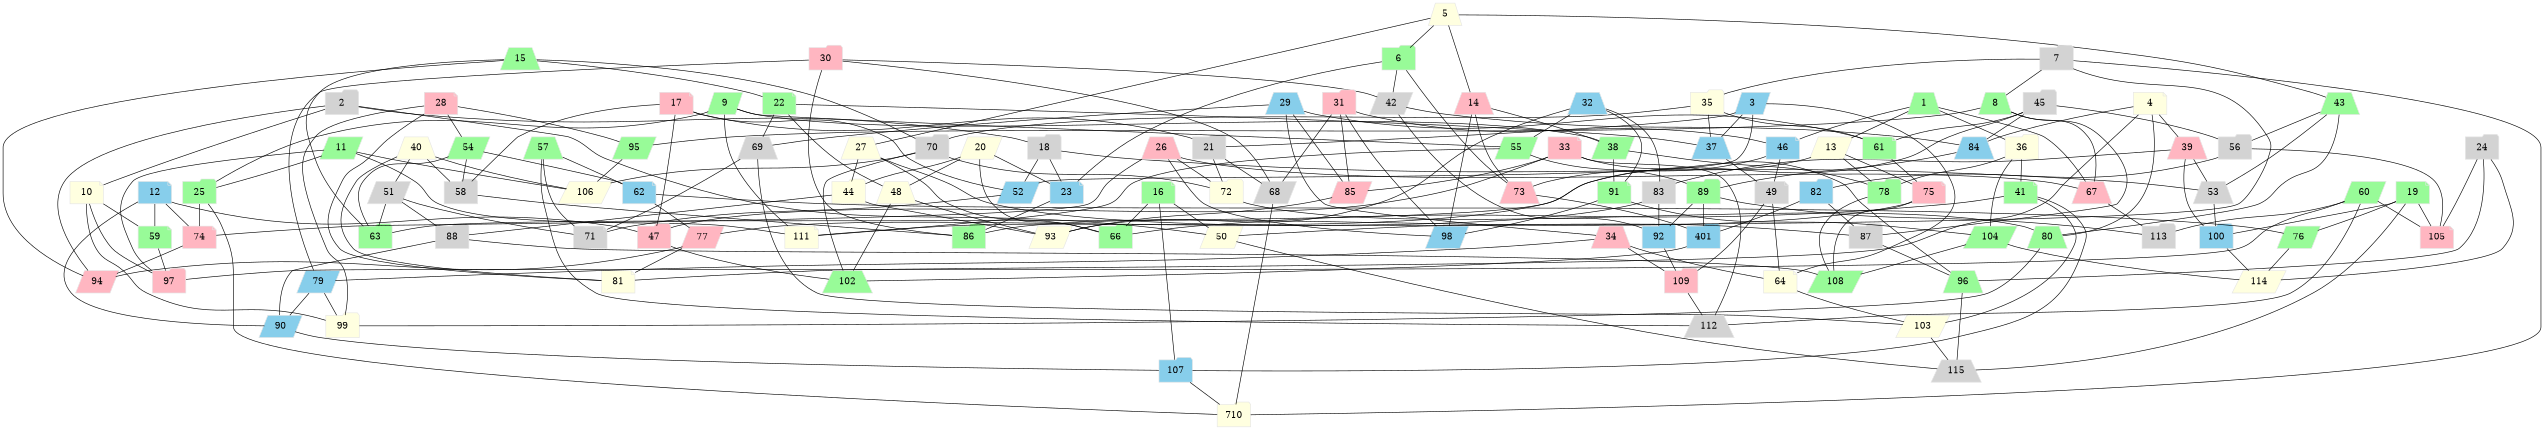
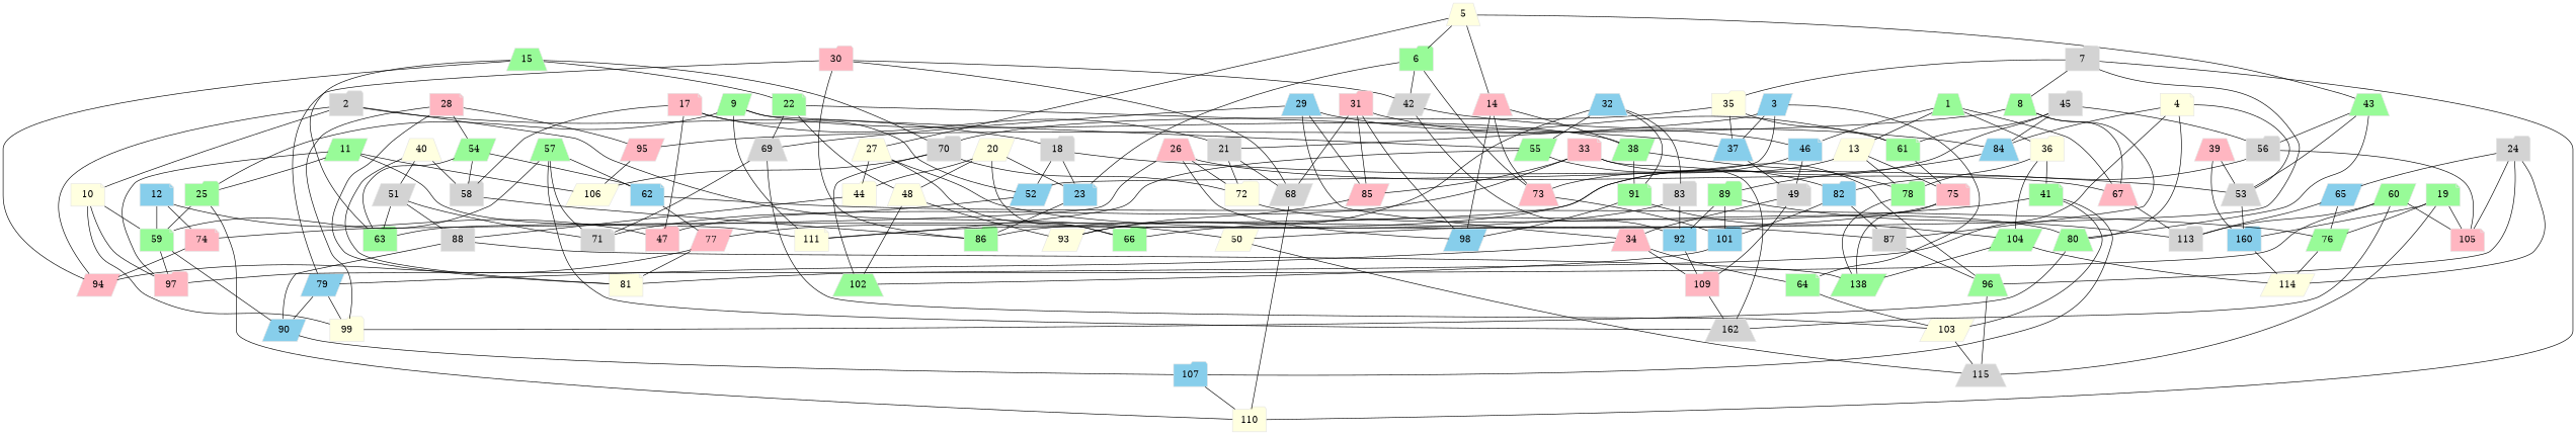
  graph {
    node [color=gray90 fillcolor=palegreen shape=folder style=filled]
    1 [shape=trapezium]
    13 [fillcolor=lightyellow shape=parallelogram]
    36 [fillcolor=lightyellow]
    46 [fillcolor=skyblue shape=note]
    67 [fillcolor=lightpink shape=trapezium]
    75 [fillcolor=lightpink shape=note]
    77 [fillcolor=lightpink shape=parallelogram]
    78
    41 [shape=note]
    104 [shape=parallelogram]
    73 [fillcolor=lightpink shape=trapezium]
    49 [fillcolor=lightgrey shape=note]
    113 [fillcolor=lightgrey]
    2 [fillcolor=lightgrey]
    10 [fillcolor=lightyellow shape=note]
    18 [fillcolor=lightgrey]
    50 [fillcolor=lightyellow shape=parallelogram]
    94 [fillcolor=lightpink shape=parallelogram]
    59 [shape=note]
    97 [fillcolor=lightpink]
    99 [fillcolor=lightyellow]
    52 [fillcolor=skyblue shape=parallelogram]
    23 [fillcolor=skyblue shape=note]
    53 [fillcolor=lightgrey shape=trapezium]
    115 [fillcolor=lightgrey shape=trapezium]
    3 [fillcolor=skyblue shape=parallelogram]
    21 [fillcolor=lightgrey]
    37 [fillcolor=skyblue shape=trapezium]
-   64 [fillcolor=lightyellow shape=note]
+   64 [shape=note]
    68 [fillcolor=lightgrey shape=parallelogram]
    72 [fillcolor=lightyellow]
    71 [fillcolor=lightgrey shape=note]
    103 [fillcolor=lightyellow shape=parallelogram]
    4 [fillcolor=lightyellow shape=note]
    39 [fillcolor=lightpink shape=trapezium]
    80 [shape=trapezium]
    81 [fillcolor=lightyellow shape=note]
    84 [fillcolor=skyblue shape=trapezium]
-   100 [fillcolor=skyblue]
+   100 [fillcolor=skyblue label=160]
    83 [fillcolor=lightgrey]
    89
    5 [fillcolor=lightyellow shape=trapezium]
    6
    14 [fillcolor=lightpink shape=trapezium]
    27 [fillcolor=lightyellow shape=trapezium]
    43 [shape=trapezium]
    42 [fillcolor=lightgrey shape=parallelogram]
    38 [shape=parallelogram]
    98 [fillcolor=skyblue shape=parallelogram]
    87 [fillcolor=lightgrey]
    66
    44 [fillcolor=lightyellow]
    56 [fillcolor=lightgrey]
    86
    92 [fillcolor=skyblue]
-   101 [fillcolor=skyblue label=401]
+   101 [fillcolor=skyblue]
    7 [fillcolor=lightgrey]
    8 [shape=trapezium]
    35 [fillcolor=lightyellow]
-   110 [fillcolor=lightyellow label=710]
-   95 [shape=parallelogram]
+   110 [fillcolor=lightyellow]
+   95 [fillcolor=lightpink shape=parallelogram]
    70 [fillcolor=lightgrey]
    61 [shape=note]
    96 [shape=trapezium]
    106 [fillcolor=lightyellow shape=parallelogram]
    9 [shape=parallelogram]
    25
    55 [shape=parallelogram]
    111 [fillcolor=lightyellow shape=note]
    74 [fillcolor=lightpink shape=note]
    91 [shape=note]
    82 [fillcolor=skyblue]
    11 [shape=parallelogram]
    12 [fillcolor=skyblue shape=note]
    47 [fillcolor=lightpink]
    90 [fillcolor=skyblue shape=parallelogram]
    102 [shape=trapezium]
    107 [fillcolor=skyblue]
-   108 [shape=parallelogram]
+   108 [shape=parallelogram label=138]
    15 [shape=trapezium]
    22 [shape=note]
    63
    48 [fillcolor=lightyellow shape=trapezium]
    69 [fillcolor=lightgrey shape=trapezium]
-   16 [shape=note]
+   65 [fillcolor=skyblue shape=parallelogram]
    76 [shape=parallelogram]
    17 [fillcolor=lightpink shape=note]
    58 [fillcolor=lightgrey]
    19 [shape=note]
    105 [fillcolor=lightpink shape=note]
    114 [fillcolor=lightyellow shape=parallelogram]
    20 [fillcolor=lightyellow shape=parallelogram]
    93 [fillcolor=lightyellow shape=parallelogram]
    88 [fillcolor=lightgrey]
    24 [fillcolor=lightgrey]
    26 [fillcolor=lightpink shape=trapezium]
    28 [fillcolor=lightpink shape=note]
    54 [shape=parallelogram]
    62 [fillcolor=skyblue shape=note]
    29 [fillcolor=skyblue shape=trapezium]
    34 [fillcolor=lightpink shape=trapezium]
    85 [fillcolor=lightpink shape=parallelogram]
    79 [fillcolor=skyblue shape=parallelogram]
    109 [fillcolor=lightpink]
    30 [fillcolor=lightpink]
    31 [fillcolor=lightpink]
    32 [fillcolor=skyblue shape=trapezium]
    33 [fillcolor=lightpink shape=note]
-   112 [fillcolor=lightgrey shape=trapezium]
+   112 [fillcolor=lightgrey shape=trapezium label=162]
    40 [fillcolor=lightyellow shape=trapezium]
    51 [fillcolor=lightgrey shape=parallelogram]
    45 [fillcolor=lightgrey]
    57 [shape=trapezium]
    60 [shape=parallelogram]
    1 -- 13
    1 -- 36
    1 -- 46
    1 -- 67
    13 -- 75
    13 -- 77
    13 -- 78
    36 -- 78
    36 -- 41
    36 -- 104
    46 -- 73
    46 -- 49
    67 -- 113
    75 -- 86
    75 -- 108
    77 -- 94
    77 -- 81
    78 -- 108
    41 -- 103
    41 -- 66
    41 -- 107
    104 -- 108
    104 -- 114
    73 -- 101
-   49 -- 64
+   49 -- 34
    49 -- 109
    2 -- 10
    2 -- 18
    2 -- 50
    2 -- 94
    10 -- 59
    10 -- 97
    10 -- 99
    18 -- 52
    18 -- 23
    18 -- 53
    50 -- 115
    59 -- 97
    52 -- 71
    23 -- 86
    53 -- 100
    3 -- 52
    3 -- 21
    3 -- 37
    3 -- 64
    21 -- 68
    21 -- 72
    37 -- 49
    64 -- 103
    68 -- 110
    72 -- 80
    103 -- 115
-   4 -- 39
+   4 -- 53
    4 -- 80
    4 -- 81
    4 -- 84
    39 -- 53
    39 -- 100
-   39 -- 83
    80 -- 99
    84 -- 89
    100 -- 114
    83 -- 92
    83 -- 111
    89 -- 113
    89 -- 92
    89 -- 101
    5 -- 6
    5 -- 14
    5 -- 27
    5 -- 43
    6 -- 73
    6 -- 23
    6 -- 42
    14 -- 73
    14 -- 38
    14 -- 98
    27 -- 87
    27 -- 66
    27 -- 44
    43 -- 53
    43 -- 80
    43 -- 56
    42 -- 84
    42 -- 92
    38 -- 78
    38 -- 91
    87 -- 96
-   44 -- 93
    44 -- 88
    56 -- 82
    56 -- 105
    92 -- 109
    101 -- 102
    7 -- 50
    7 -- 8
    7 -- 35
    7 -- 110
    8 -- 67
    8 -- 87
    8 -- 95
    35 -- 37
    35 -- 70
    35 -- 61
    95 -- 106
    70 -- 72
    70 -- 106
    70 -- 102
    61 -- 75
    96 -- 115
    9 -- 38
    9 -- 25
    9 -- 55
    9 -- 111
    25 -- 110
-   25 -- 74
+   25 -- 59
    55 -- 111
-   55 -- 89
+   55 -- 82
    74 -- 94
    91 -- 104
    91 -- 98
    82 -- 87
    82 -- 101
    11 -- 97
    11 -- 106
    11 -- 25
    11 -- 111
    12 -- 59
    12 -- 74
    12 -- 47
-   12 -- 90
-   47 -- 102
+   59 -- 90
    90 -- 107
    107 -- 110
    15 -- 94
    15 -- 70
    15 -- 22
    15 -- 63
    22 -- 37
    22 -- 48
    22 -- 69
    48 -- 102
    48 -- 93
    69 -- 71
    69 -- 103
-   16 -- 50
-   16 -- 66
-   16 -- 107
+   65 -- 113
+   65 -- 76
    76 -- 114
    17 -- 52
    17 -- 21
    17 -- 47
    17 -- 58
    58 -- 86
    19 -- 115
    19 -- 100
    19 -- 76
    19 -- 105
    20 -- 23
    20 -- 66
    20 -- 44
    20 -- 48
    88 -- 90
    88 -- 108
    24 -- 96
+   24 -- 65
    24 -- 105
    24 -- 114
    26 -- 67
    26 -- 72
    26 -- 98
    26 -- 74
    28 -- 99
    28 -- 81
    28 -- 95
    28 -- 54
    54 -- 63
    54 -- 58
    54 -- 62
    62 -- 77
    62 -- 76
    29 -- 61
    29 -- 69
    29 -- 34
    29 -- 85
    34 -- 64
    34 -- 79
    34 -- 109
    85 -- 93
    79 -- 99
    79 -- 90
    109 -- 112
    30 -- 68
    30 -- 42
    30 -- 86
    30 -- 79
    31 -- 46
    31 -- 68
    31 -- 98
    31 -- 85
    32 -- 83
    32 -- 55
    32 -- 91
    32 -- 93
    33 -- 96
    33 -- 47
    33 -- 85
    33 -- 112
    40 -- 81
-   40 -- 106
    40 -- 58
    40 -- 51
    51 -- 71
    51 -- 63
    51 -- 88
    45 -- 84
    45 -- 56
    45 -- 61
    45 -- 63
+   57 -- 59
    57 -- 71
    57 -- 62
    57 -- 112
    60 -- 113
    60 -- 97
    60 -- 105
    60 -- 112
  }
